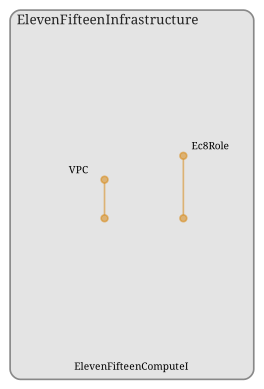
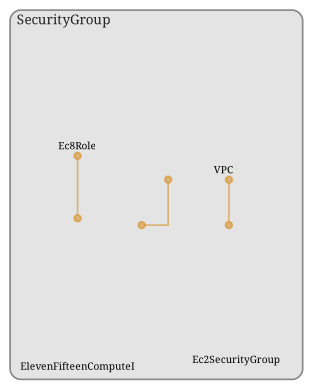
  digraph {
    compound=true
    fontcolor="#222222"
    fontname="Noto Serif"
    fontsize=15
    nodesep=0.60
    rankdir=BT
    ranksep=0.75
    splines=ortho
    node [fixedsize=true fontname="Noto Serif" fontsize=12 labelloc=b margin=8 penwidth=0 shape="node" style=rounded]
    edge [arrowhead=dot arrowtail=dot color="#D5871488" dir=both fontname="Noto Serif" penwidth=2]
    n1 [height=2.266 label=" VPC" width=2]
+   n2 [height=2.266 label=" Ec2SecurityGroup" width=2]
    n3 [height=1.466 label=Ec8Role width=1.2]
    n4 [height=2.4819999999999998 label="\nElevenFifteenComputeI" width=2]
    subgraph sub_1 {
      subgraph cluster_2 {
        fillcolor="#e4e4e4"
        fontsize=16
-       label=ElevenFifteenInfrastructure
+       label=SecurityGroup
        labeljust=l
        labelloc=b
        pencolor="#888888"
        penwidth=2
        style="filled,rounded"
        n1
+       n2
        n3
        n4
      }
    }
+   n2 -> n1
    n4 -> n1
    n4 -> n3
  }
